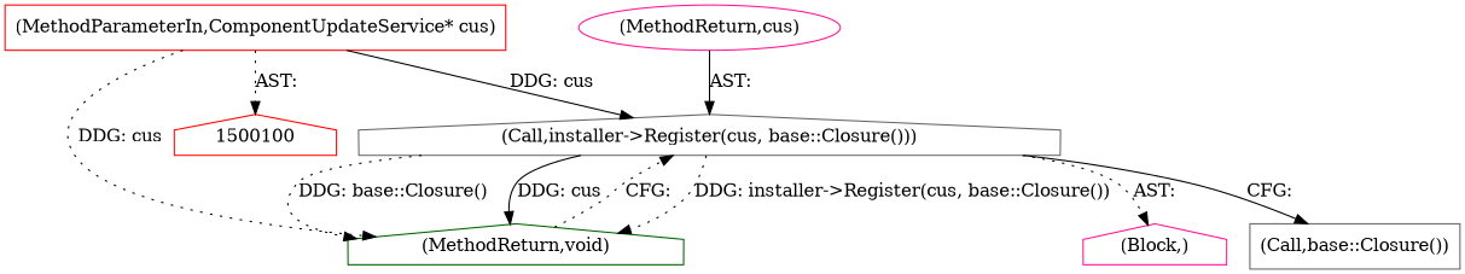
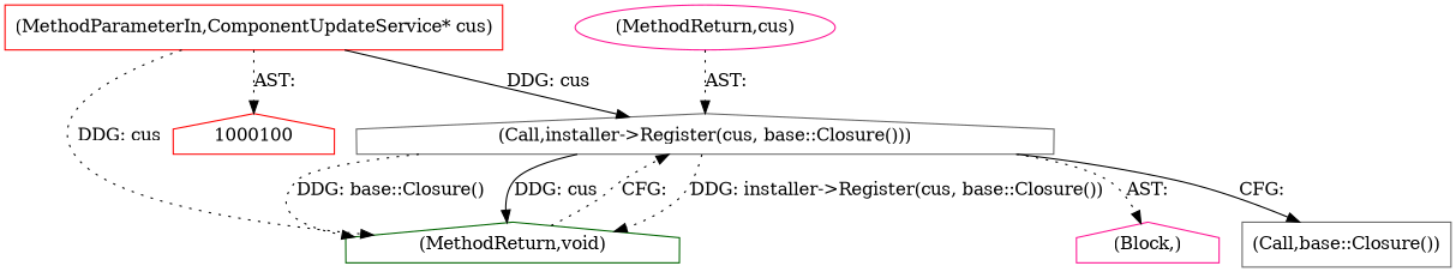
  digraph {
    node [color=red shape=house]
    edge [style=dotted]
    n1 [label="(MethodParameterIn,ComponentUpdateService* cus)" shape=box]
    n2 [color=gray40 label="(Call,installer->Register(cus, base::Closure()))"]
    n3 [color=darkgreen label="(MethodReturn,void)"]
-   1000100 [label=1500100]
+   1000100
    n5 [color=deeppink label="(Block,)"]
    n6 [color=gray40 label="(Call,base::Closure())" shape=box]
    n7 [color=deeppink label="(MethodReturn,cus)" shape=ellipse]
    n1 -> n2 [label="DDG: cus" style=solid]
    n1 -> n3 [label="DDG: cus"]
    n1 -> 1000100 [label="AST: "]
    n2 -> n3 [label="DDG: installer->Register(cus, base::Closure())"]
    n2 -> n3 [label="DDG: base::Closure()"]
    n2 -> n3 [label="DDG: cus" style=solid]
    n2 -> n5 [label="AST: "]
    n2 -> n6 [label="CFG: " style=solid]
    n3 -> n2 [label="CFG: "]
-   n7 -> n2 [label="AST: " style=solid]
+   n7 -> n2 [label="AST: "]
  }
